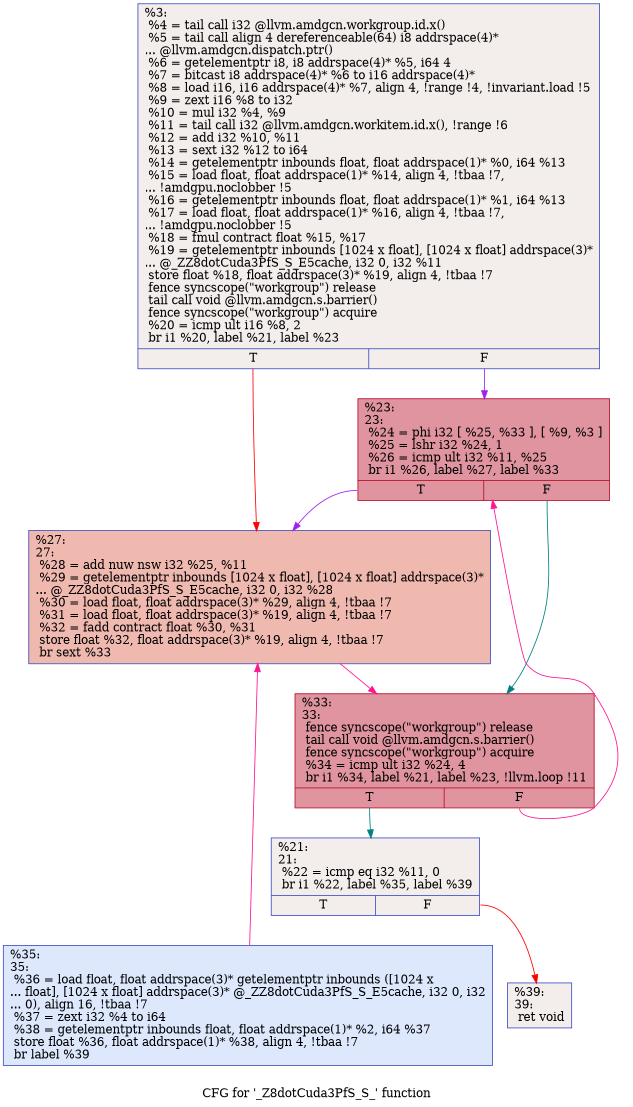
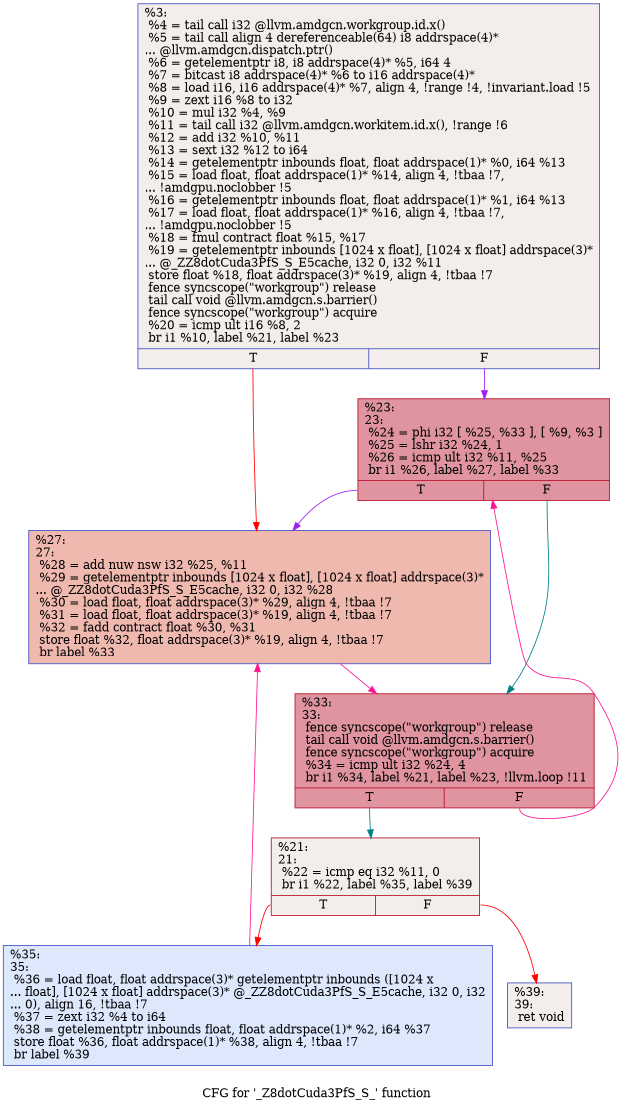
  digraph {
    label="CFG for '_Z8dotCuda3PfS_S_' function"
    node [color="#3d50c3ff" fillcolor="#e3d9d370" shape=record style=filled]
    edge [color=red tailport=s0]
-   n1 [label="{%3:\l  %4 = tail call i32 @llvm.amdgcn.workgroup.id.x()\l  %5 = tail call align 4 dereferenceable(64) i8 addrspace(4)*\l... @llvm.amdgcn.dispatch.ptr()\l  %6 = getelementptr i8, i8 addrspace(4)* %5, i64 4\l  %7 = bitcast i8 addrspace(4)* %6 to i16 addrspace(4)*\l  %8 = load i16, i16 addrspace(4)* %7, align 4, !range !4, !invariant.load !5\l  %9 = zext i16 %8 to i32\l  %10 = mul i32 %4, %9\l  %11 = tail call i32 @llvm.amdgcn.workitem.id.x(), !range !6\l  %12 = add i32 %10, %11\l  %13 = sext i32 %12 to i64\l  %14 = getelementptr inbounds float, float addrspace(1)* %0, i64 %13\l  %15 = load float, float addrspace(1)* %14, align 4, !tbaa !7,\l... !amdgpu.noclobber !5\l  %16 = getelementptr inbounds float, float addrspace(1)* %1, i64 %13\l  %17 = load float, float addrspace(1)* %16, align 4, !tbaa !7,\l... !amdgpu.noclobber !5\l  %18 = fmul contract float %15, %17\l  %19 = getelementptr inbounds [1024 x float], [1024 x float] addrspace(3)*\l... @_ZZ8dotCuda3PfS_S_E5cache, i32 0, i32 %11\l  store float %18, float addrspace(3)* %19, align 4, !tbaa !7\l  fence syncscope(\"workgroup\") release\l  tail call void @llvm.amdgcn.s.barrier()\l  fence syncscope(\"workgroup\") acquire\l  %20 = icmp ult i16 %8, 2\l  br i1 %20, label %21, label %23\l|{<s0>T|<s1>F}}"]
+   n1 [label="{%3:\l  %4 = tail call i32 @llvm.amdgcn.workgroup.id.x()\l  %5 = tail call align 4 dereferenceable(64) i8 addrspace(4)*\l... @llvm.amdgcn.dispatch.ptr()\l  %6 = getelementptr i8, i8 addrspace(4)* %5, i64 4\l  %7 = bitcast i8 addrspace(4)* %6 to i16 addrspace(4)*\l  %8 = load i16, i16 addrspace(4)* %7, align 4, !range !4, !invariant.load !5\l  %9 = zext i16 %8 to i32\l  %10 = mul i32 %4, %9\l  %11 = tail call i32 @llvm.amdgcn.workitem.id.x(), !range !6\l  %12 = add i32 %10, %11\l  %13 = sext i32 %12 to i64\l  %14 = getelementptr inbounds float, float addrspace(1)* %0, i64 %13\l  %15 = load float, float addrspace(1)* %14, align 4, !tbaa !7,\l... !amdgpu.noclobber !5\l  %16 = getelementptr inbounds float, float addrspace(1)* %1, i64 %13\l  %17 = load float, float addrspace(1)* %16, align 4, !tbaa !7,\l... !amdgpu.noclobber !5\l  %18 = fmul contract float %15, %17\l  %19 = getelementptr inbounds [1024 x float], [1024 x float] addrspace(3)*\l... @_ZZ8dotCuda3PfS_S_E5cache, i32 0, i32 %11\l  store float %18, float addrspace(3)* %19, align 4, !tbaa !7\l  fence syncscope(\"workgroup\") release\l  tail call void @llvm.amdgcn.s.barrier()\l  fence syncscope(\"workgroup\") acquire\l  %20 = icmp ult i16 %8, 2\l  br i1 %10, label %21, label %23\l|{<s0>T|<s1>F}}"]
    n2 [color="#b70d28ff" fillcolor="#b70d2870" label="{%23:\l23:                                               \l  %24 = phi i32 [ %25, %33 ], [ %9, %3 ]\l  %25 = lshr i32 %24, 1\l  %26 = icmp ult i32 %11, %25\l  br i1 %26, label %27, label %33\l|{<s0>T|<s1>F}}"]
-   n3 [fillcolor="#de614d70" label="{%27:\l27:                                               \l  %28 = add nuw nsw i32 %25, %11\l  %29 = getelementptr inbounds [1024 x float], [1024 x float] addrspace(3)*\l... @_ZZ8dotCuda3PfS_S_E5cache, i32 0, i32 %28\l  %30 = load float, float addrspace(3)* %29, align 4, !tbaa !7\l  %31 = load float, float addrspace(3)* %19, align 4, !tbaa !7\l  %32 = fadd contract float %30, %31\l  store float %32, float addrspace(3)* %19, align 4, !tbaa !7\l  br sext %33\l}"]
-   n4 [label="{%21:\l21:                                               \l  %22 = icmp eq i32 %11, 0\l  br i1 %22, label %35, label %39\l|{<s0>T|<s1>F}}"]
+   n3 [fillcolor="#de614d70" label="{%27:\l27:                                               \l  %28 = add nuw nsw i32 %25, %11\l  %29 = getelementptr inbounds [1024 x float], [1024 x float] addrspace(3)*\l... @_ZZ8dotCuda3PfS_S_E5cache, i32 0, i32 %28\l  %30 = load float, float addrspace(3)* %29, align 4, !tbaa !7\l  %31 = load float, float addrspace(3)* %19, align 4, !tbaa !7\l  %32 = fadd contract float %30, %31\l  store float %32, float addrspace(3)* %19, align 4, !tbaa !7\l  br label %33\l}"]
+   n4 [color="#b70d28ff" label="{%21:\l21:                                               \l  %22 = icmp eq i32 %11, 0\l  br i1 %22, label %35, label %39\l|{<s0>T|<s1>F}}"]
    n5 [fillcolor="#b2ccfb70" label="{%35:\l35:                                               \l  %36 = load float, float addrspace(3)* getelementptr inbounds ([1024 x\l... float], [1024 x float] addrspace(3)* @_ZZ8dotCuda3PfS_S_E5cache, i32 0, i32\l... 0), align 16, !tbaa !7\l  %37 = zext i32 %4 to i64\l  %38 = getelementptr inbounds float, float addrspace(1)* %2, i64 %37\l  store float %36, float addrspace(1)* %38, align 4, !tbaa !7\l  br label %39\l}"]
    n6 [label="{%39:\l39:                                               \l  ret void\l}"]
    n7 [color="#b70d28ff" fillcolor="#b70d2870" label="{%33:\l33:                                               \l  fence syncscope(\"workgroup\") release\l  tail call void @llvm.amdgcn.s.barrier()\l  fence syncscope(\"workgroup\") acquire\l  %34 = icmp ult i32 %24, 4\l  br i1 %34, label %21, label %23, !llvm.loop !11\l|{<s0>T|<s1>F}}"]
    n1 -> n2 [color=purple tailport=s1]
    n1 -> n3
    n2 -> n3 [color=purple]
    n2 -> n7 [color=teal tailport=s1]
    n3 -> n7 [color=deeppink]
+   n4 -> n5
    n4 -> n6 [tailport=s1]
    n5 -> n3 [color=deeppink]
    n7 -> n2 [color=deeppink tailport=s1]
    n7 -> n4 [color=teal]
  }
